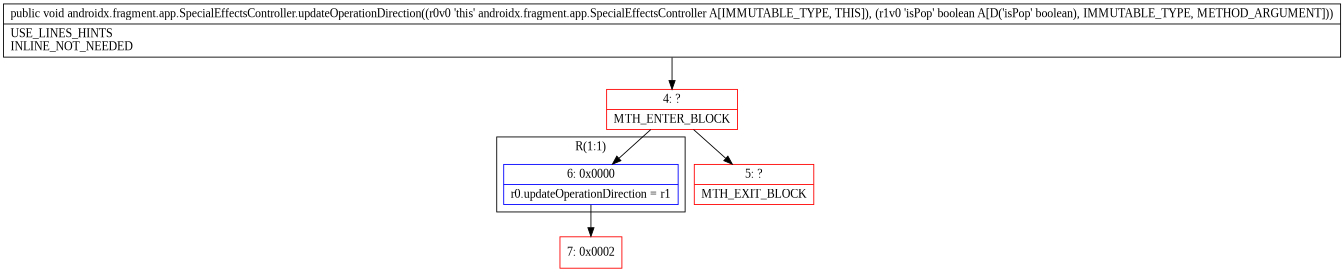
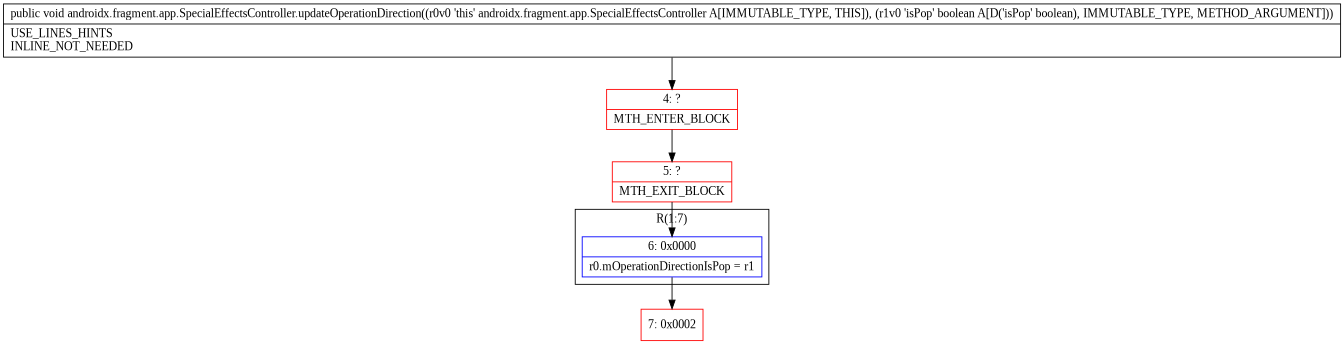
  digraph {
    fontname="Liberation Serif"
    node [color=red fontname="Liberation Serif" shape=record]
    edge [fontname="Liberation Serif"]
-   n1 [color=blue label="{6\:\ 0x0000|r0.updateOperationDirection = r1\l}"]
+   n1 [color=blue label="{6\:\ 0x0000|r0.mOperationDirectionIsPop = r1\l}"]
    n2 [label="{7\:\ 0x0002}"]
    n3 [label="{4\:\ ?|MTH_ENTER_BLOCK\l}"]
    n4 [label="{5\:\ ?|MTH_EXIT_BLOCK\l}"]
    n5 [label="{public void androidx.fragment.app.SpecialEffectsController.updateOperationDirection((r0v0 'this' androidx.fragment.app.SpecialEffectsController A[IMMUTABLE_TYPE, THIS]), (r1v0 'isPop' boolean A[D('isPop' boolean), IMMUTABLE_TYPE, METHOD_ARGUMENT]))  | USE_LINES_HINTS\lINLINE_NOT_NEEDED\l}" color=""]
    subgraph cluster_1 {
-     label="R(1:1)"
+     label="R(1:7)"
      n1
    }
    n1 -> n2
-   n3 -> n1
+   n4 -> n1
    n3 -> n4
    n5 -> n3
  }
